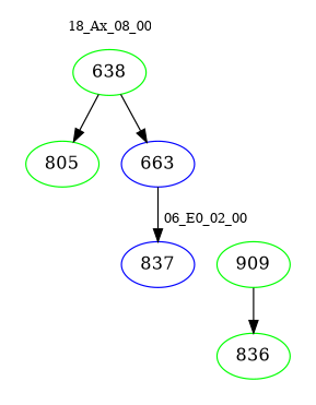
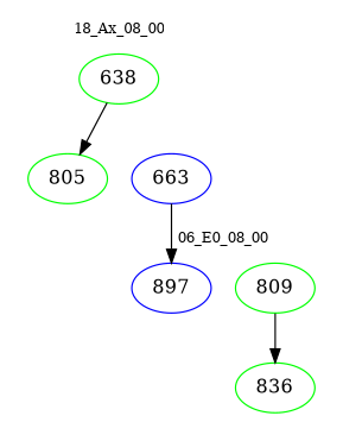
  digraph {
    node [color=green]
    edge [color=black]
    n1 [label=638]
    n2 [label=805]
    n3 [color=blue label=663]
-   n4 [label=909]
+   n4 [label=809]
    n5 [label=836]
-   n6 [color=blue label=837]
+   n6 [color=blue label=897]
    subgraph cluster_1 {
      color=white
      fontsize=10
      label="18_Ax_08_00"
      n1
      n2
      n3
    }
    subgraph cluster_2 {
      color=white
      fontsize=10
-     label="06_E0_02_00"
+     label="06_E0_08_00"
      n4
      n5
      n6
    }
    n1 -> n2
-   n1 -> n3
    n3 -> n6
    n4 -> n5
  }
